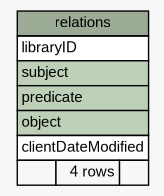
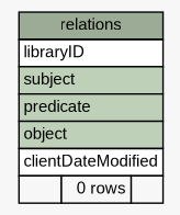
  digraph {
    bgcolor="#f7f7f7"
    fontname=Arial
    fontsize=11
    nodesep=0.18
    rankdir=RL
    ranksep=0.46
-   n1 [fontname=Arial fontsize=11 label=<     <TABLE BORDER="0" CELLBORDER="1" CELLSPACING="0" BGCOLOR="#ffffff">       <TR><TD COLSPAN="3" BGCOLOR="#9bab96" ALIGN="CENTER">relations</TD></TR>       <TR><TD PORT="libraryID" COLSPAN="3" ALIGN="LEFT">libraryID</TD></TR>       <TR><TD PORT="subject" COLSPAN="3" BGCOLOR="#bed1b8" ALIGN="LEFT">subject</TD></TR>       <TR><TD PORT="predicate" COLSPAN="3" BGCOLOR="#bed1b8" ALIGN="LEFT">predicate</TD></TR>       <TR><TD PORT="object" COLSPAN="3" BGCOLOR="#bed1b8" ALIGN="LEFT">object</TD></TR>       <TR><TD PORT="clientDateModified" COLSPAN="3" ALIGN="LEFT">clientDateModified</TD></TR>       <TR><TD ALIGN="LEFT" BGCOLOR="#f7f7f7">  </TD><TD ALIGN="RIGHT" BGCOLOR="#f7f7f7">4 rows</TD><TD ALIGN="RIGHT" BGCOLOR="#f7f7f7">  </TD></TR>     </TABLE>> shape=plaintext]
+   n1 [fontname=Arial fontsize=11 label=<     <TABLE BORDER="0" CELLBORDER="1" CELLSPACING="0" BGCOLOR="#ffffff">       <TR><TD COLSPAN="3" BGCOLOR="#9bab96" ALIGN="CENTER">relations</TD></TR>       <TR><TD PORT="libraryID" COLSPAN="3" ALIGN="LEFT">libraryID</TD></TR>       <TR><TD PORT="subject" COLSPAN="3" BGCOLOR="#bed1b8" ALIGN="LEFT">subject</TD></TR>       <TR><TD PORT="predicate" COLSPAN="3" BGCOLOR="#bed1b8" ALIGN="LEFT">predicate</TD></TR>       <TR><TD PORT="object" COLSPAN="3" BGCOLOR="#bed1b8" ALIGN="LEFT">object</TD></TR>       <TR><TD PORT="clientDateModified" COLSPAN="3" ALIGN="LEFT">clientDateModified</TD></TR>       <TR><TD ALIGN="LEFT" BGCOLOR="#f7f7f7">  </TD><TD ALIGN="RIGHT" BGCOLOR="#f7f7f7">0 rows</TD><TD ALIGN="RIGHT" BGCOLOR="#f7f7f7">  </TD></TR>     </TABLE>> shape=plaintext]
  }
